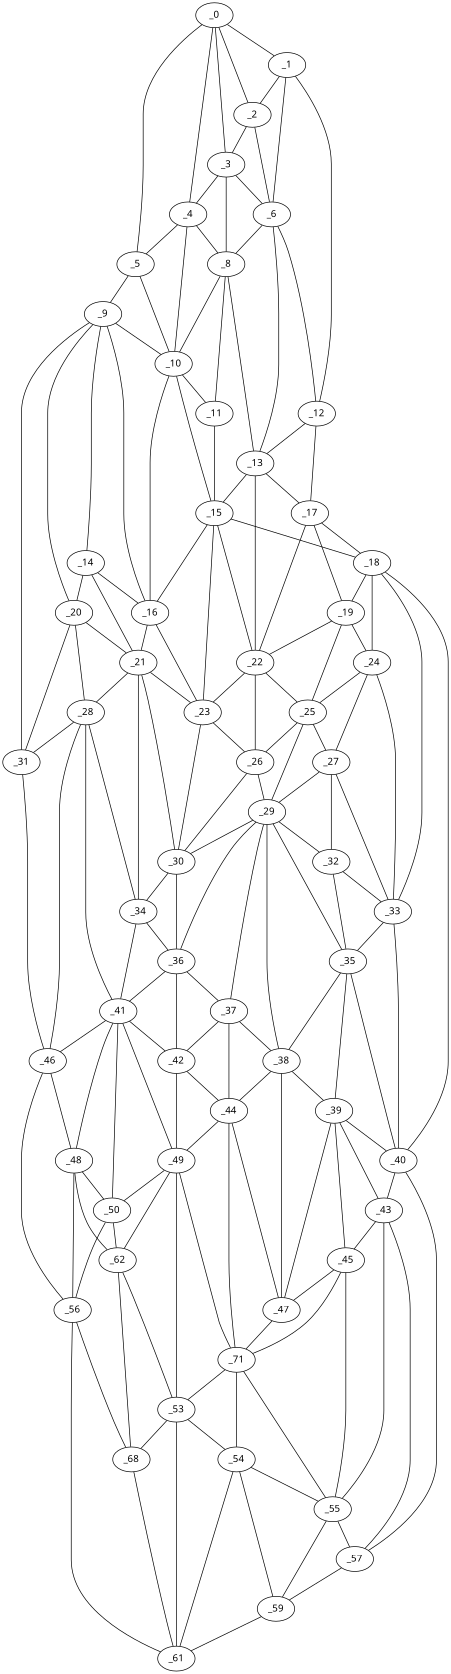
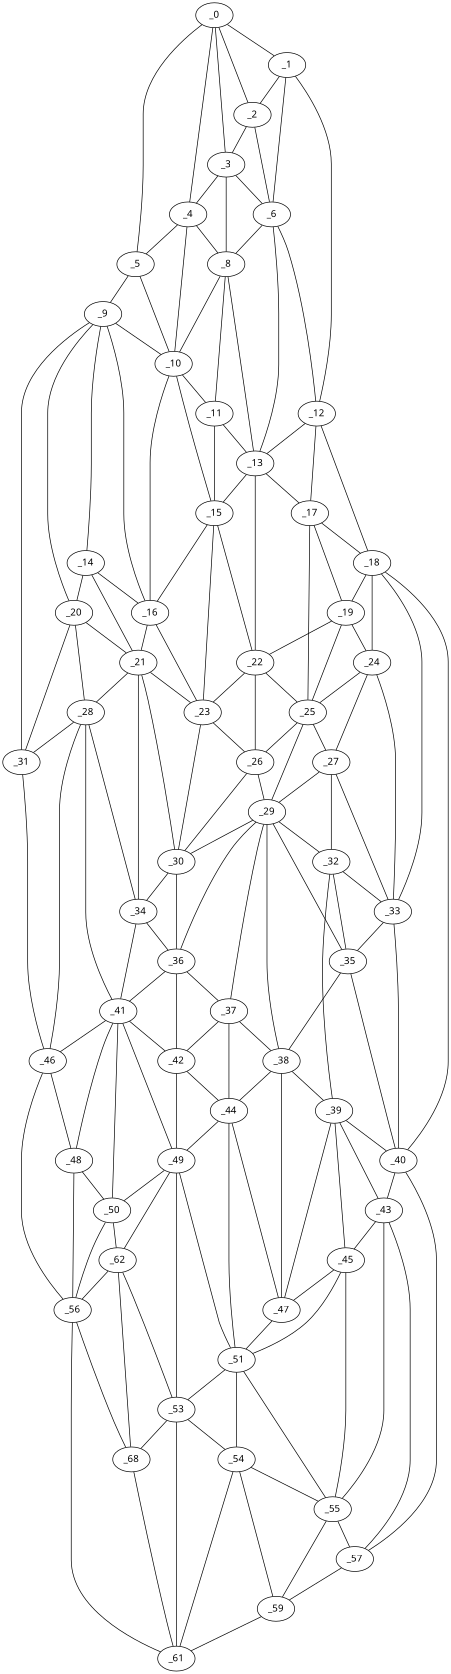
  graph {
    fontname="Noto Sans"
    node [fontname="Noto Sans" x=91 y=89]
    edge [fontname="Noto Sans" valence=2]
    _0 [x=4 y=64]
    _1 [x=5 y=87]
    _2 [x=6 y=78]
    _3 [x=10 y=71]
    _4 [x=11 y=63]
    _5 [x=14 y=48]
    _6 [x=19 y=81]
    _12 [x=30]
    _8 [x=21 y=73]
    _10 [x=23 y=59]
    _9 [x=22 y=42]
    _13 [x=33 y=72]
    _17 [x=40 y=80]
    _18 [x=43]
    _11 [x=30 y=61]
    _16 [x=37 y=49]
    _15 [x=35 y=57]
    _14 [x=35 y=41]
    _20 [x=49 y=37]
    _31 [x=70 y=24]
    _22 [x=50 y=68]
    _19 [x=44 y=82]
    _24 [x=54 y=83]
    _33 [x=72 y=85]
    _40 [x=85]
    _21 [x=49 y=47]
    _23 [x=51 y=58]
    _28 [x=67 y=36]
    _46 [x=93 y=25]
    _25 [x=55 y=78]
    _26 [x=56 y=65]
    _30 [x=68 y=61]
    _34 [x=73 y=56]
    _41 [y=54]
    _48 [x=101 y=30]
    _56 [x=116 y=37]
    _27 [x=66 y=77]
    _35 [x=78 y=79]
    _43 [y=88]
    _57 [x=117]
    _29 [x=67 y=70]
    _36 [x=79 y=62]
    _32 [x=72 y=80]
    _38 [x=83 y=74]
    _39 [x=84 y=80]
    _45 [x=92 y=81]
    _55 [x=113 y=81]
    _59 [x=121 y=77]
    _37 [x=82 y=66]
    _42 [y=59]
    _49 [x=101 y=56]
    _50 [x=106 y=37]
    _44 [x=92 y=65]
    _47 [x=93 y=73]
-   _51 [x=106 y=70 label=_71]
+   _51 [x=106 y=70]
    n56 [label=_62 x=110 y=56]
    _53 [x=111 y=62]
    n58 [label=_68 x=119 y=55]
    _61 [x=124 y=61]
    _54 [x=112 y=70]
    _0 -- _1 [valence=1]
    _0 -- _2
    _0 -- _3 [valence=1]
    _0 -- _4
    _0 -- _5 [valence=1]
    _1 -- _2
    _1 -- _6
    _1 -- _12 [valence=1]
    _2 -- _3
    _2 -- _6
    _3 -- _4
    _3 -- _6
    _3 -- _8
    _4 -- _5
    _4 -- _8
    _4 -- _10 [valence=1]
    _5 -- _10
    _5 -- _9 [valence=1]
    _6 -- _12
    _6 -- _8 [valence=1]
    _6 -- _13
    _12 -- _13
    _12 -- _17
-   _15 -- _18 [valence=1]
+   _12 -- _18 [valence=1]
    _8 -- _10
    _8 -- _13 [valence=1]
    _8 -- _11
    _10 -- _11
    _10 -- _16 [valence=1]
    _10 -- _15 [valence=1]
    _9 -- _10
    _9 -- _16
    _9 -- _14 [valence=1]
    _9 -- _20
    _9 -- _31 [valence=1]
    _13 -- _17
    _13 -- _15
    _13 -- _22
    _17 -- _18
-   _17 -- _22 [valence=1]
+   _17 -- _25 [valence=1]
    _17 -- _19
    _18 -- _19 [valence=1]
    _18 -- _24 [valence=1]
    _18 -- _33
    _18 -- _40 [valence=1]
+   _11 -- _13
    _11 -- _15
    _16 -- _21 [valence=1]
    _16 -- _23
    _15 -- _16 [valence=1]
    _15 -- _22
    _15 -- _23
    _14 -- _16 [valence=1]
    _14 -- _20
    _14 -- _21
    _20 -- _31 [valence=1]
    _20 -- _21
    _20 -- _28
    _31 -- _46 [valence=1]
    _22 -- _23
    _22 -- _25 [valence=1]
    _22 -- _26
    _19 -- _22 [valence=1]
    _19 -- _24 [valence=1]
    _19 -- _25
    _24 -- _33
    _24 -- _25
    _24 -- _27 [valence=1]
    _33 -- _40
    _33 -- _35 [valence=1]
    _40 -- _43
    _40 -- _57 [valence=1]
    _21 -- _23
    _21 -- _28
    _21 -- _30
    _21 -- _34
    _23 -- _26
    _23 -- _30
    _28 -- _31
    _28 -- _46 [valence=1]
    _28 -- _34 [valence=1]
    _28 -- _41
    _46 -- _48
    _46 -- _56 [valence=1]
    _25 -- _26 [valence=1]
    _25 -- _27
    _25 -- _29
    _26 -- _30
    _26 -- _29
    _30 -- _34 [valence=1]
    _30 -- _36 [valence=1]
    _34 -- _41 [valence=1]
    _34 -- _36
    _41 -- _46 [valence=1]
    _41 -- _48
    _41 -- _42
    _41 -- _49
    _41 -- _50 [valence=1]
    _48 -- _56
    _48 -- _50
    _56 -- n58
    _56 -- _61 [valence=1]
    _27 -- _33
    _27 -- _29
    _27 -- _32
    _35 -- _40 [valence=1]
    _35 -- _38
-   _35 -- _39
+   _32 -- _39
    _43 -- _57
    _43 -- _45 [valence=1]
    _43 -- _55
    _57 -- _59 [valence=1]
    _29 -- _30
    _29 -- _35
    _29 -- _36
    _29 -- _32 [valence=1]
    _29 -- _38 [valence=1]
    _29 -- _37 [valence=1]
    _36 -- _41 [valence=1]
    _36 -- _37
    _36 -- _42
    _32 -- _33 [valence=1]
    _32 -- _35
    _38 -- _39 [valence=1]
    _38 -- _44
    _38 -- _47
    _39 -- _40
    _39 -- _43
    _39 -- _45
    _39 -- _47 [valence=1]
    _45 -- _55
    _45 -- _47
    _45 -- _51
    _55 -- _57 [valence=1]
    _55 -- _59
    _59 -- _61
    _37 -- _38
    _37 -- _42
    _37 -- _44
    _42 -- _49 [valence=1]
    _42 -- _44
    _49 -- _50 [valence=1]
    _49 -- _51 [valence=1]
    _49 -- n56
    _49 -- _53
    _50 -- _56
    _50 -- n56 [valence=1]
    _44 -- _49
    _44 -- _47
    _44 -- _51
    _47 -- _51
    _51 -- _55 [valence=1]
    _51 -- _53
    _51 -- _54 [valence=1]
-   n56 -- _48
+   n56 -- _56
    n56 -- _53
    n56 -- n58
    _53 -- n58
    _53 -- _61
    _53 -- _54
    n58 -- _61
    _54 -- _55
    _54 -- _59 [valence=1]
    _54 -- _61 [valence=1]
  }
